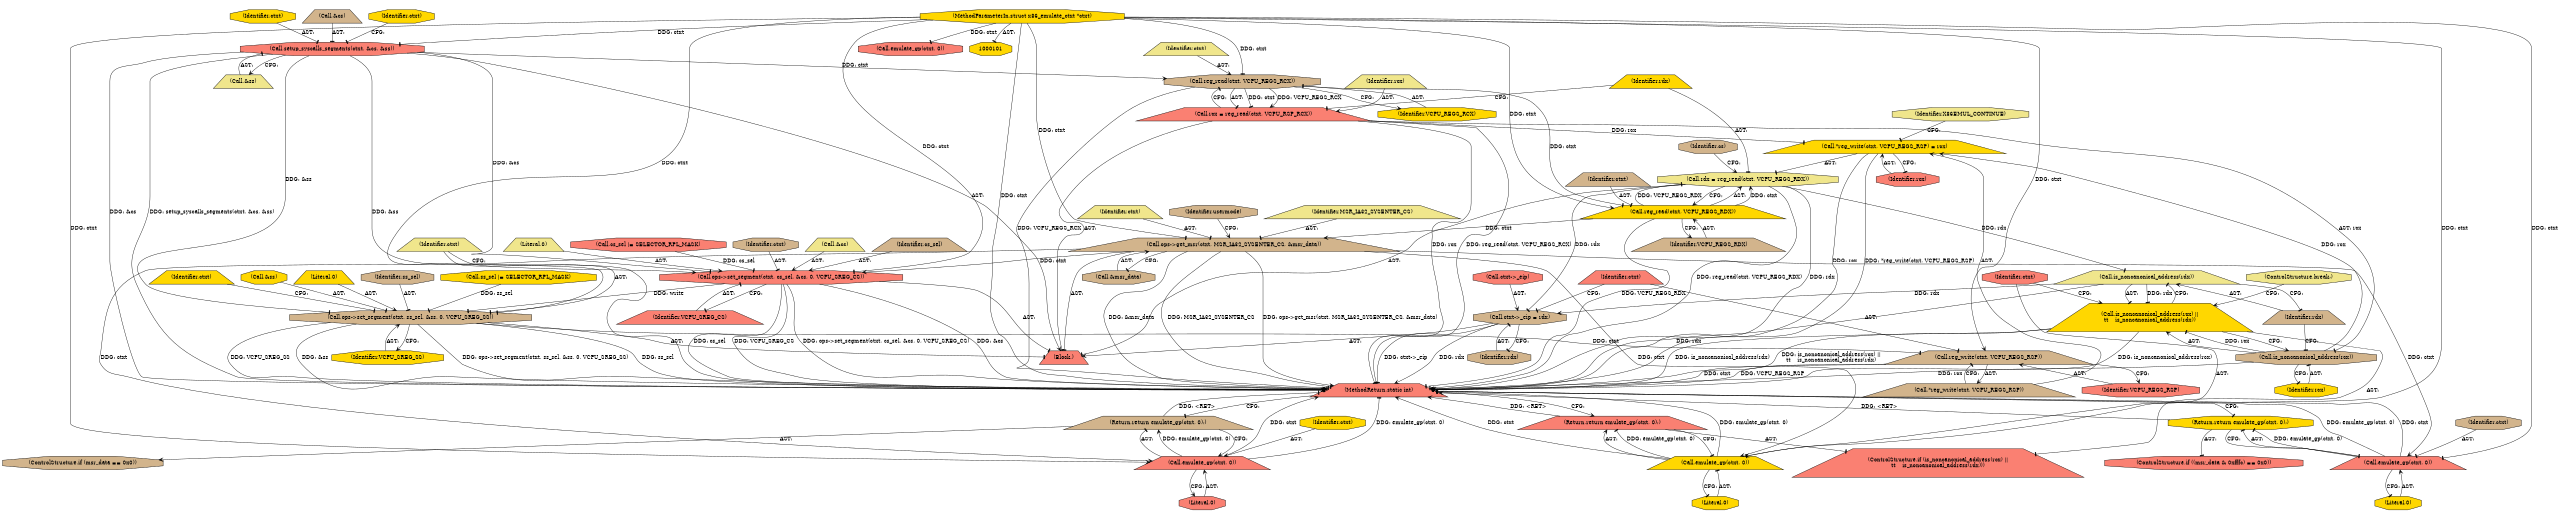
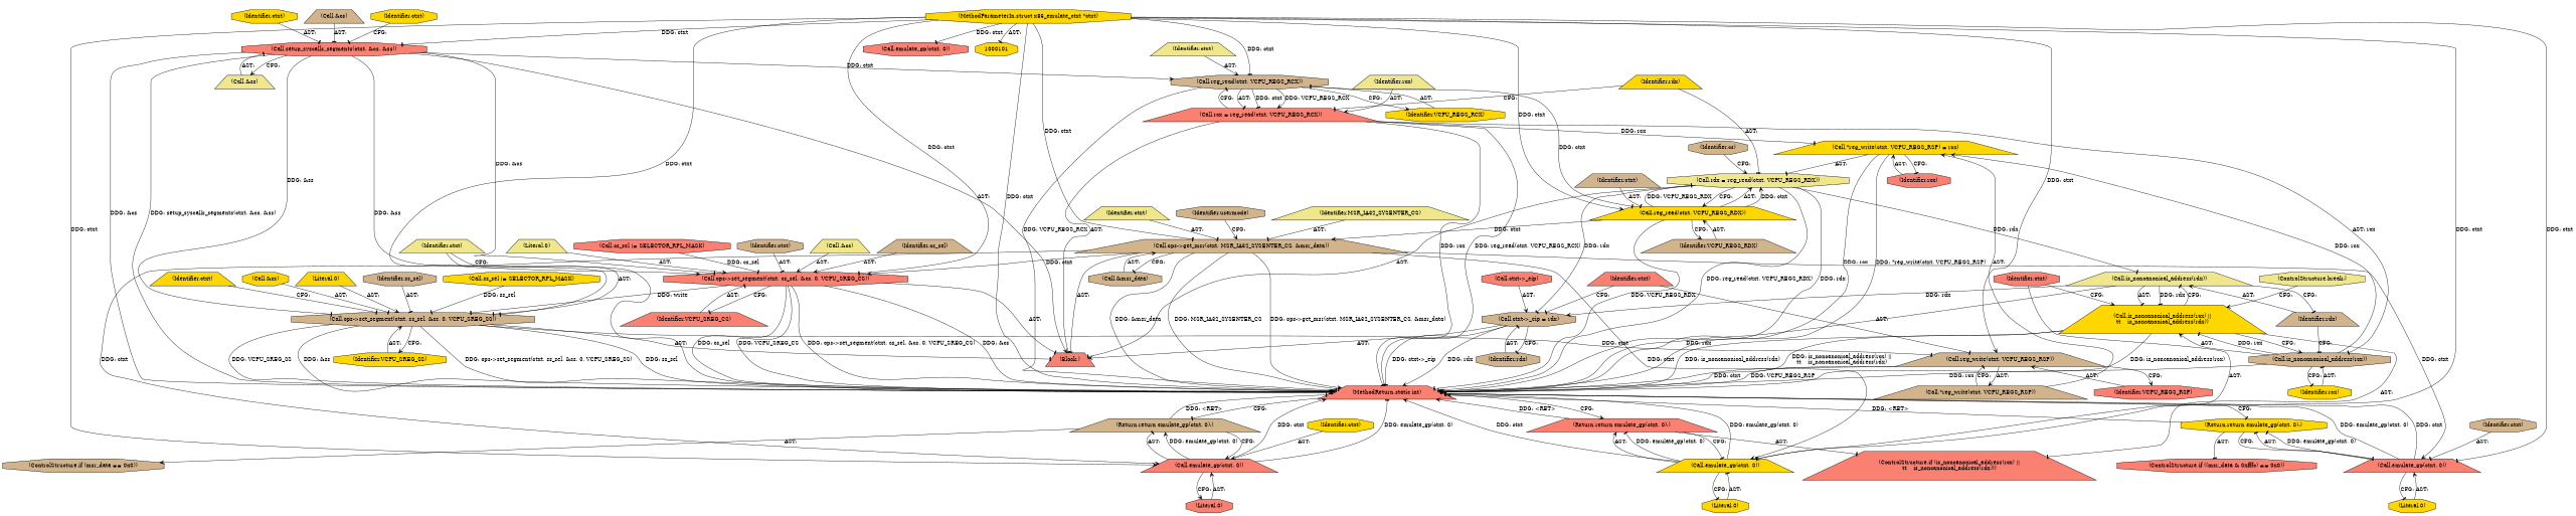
  digraph {
    node [fillcolor=tan shape=octagon style=filled]
    edge [arrowhead=tee]
    n1 [label="(Call,reg_read(ctxt, VCPU_REGS_RCX))"]
-   n2 [fillcolor=salmon label="(Call,rcx = reg_read(ctxt, VCPU_RSP_RCX))" shape=trapezium]
+   n2 [fillcolor=salmon label="(Call,rcx = reg_read(ctxt, VCPU_REGS_RCX))" shape=trapezium]
    n3 [fillcolor=gold label="(Call,reg_read(ctxt, VCPU_REGS_RDX))" shape=trapezium]
    n4 [fillcolor=gold label="(Identifier,VCPU_REGS_RCX)"]
    n5 [fillcolor=salmon label="(MethodReturn,static int)" shape=trapezium]
    n6 [fillcolor=salmon label="(Block,)" shape=trapezium]
    n7 [label="(Call,is_noncanonical_address(rcx))"]
    n8 [fillcolor=gold label="(Call,*reg_write(ctxt, VCPU_REGS_RSP) = rcx)" shape=trapezium]
    n9 [label="(Call,ops->get_msr(ctxt, MSR_IA32_SYSENTER_CS, &msr_data))" shape=trapezium]
    n10 [fillcolor=khaki label="(Call,rdx = reg_read(ctxt, VCPU_REGS_RDX))"]
    n11 [label="(Identifier,VCPU_REGS_RDX)" shape=trapezium]
    n12 [fillcolor=gold label="(Return,return emulate_gp(ctxt, 0);)"]
    n13 [label="(Return,return emulate_gp(ctxt, 0);)" shape=trapezium]
    n14 [fillcolor=salmon label="(Return,return emulate_gp(ctxt, 0);)" shape=trapezium]
    n15 [fillcolor=salmon label="(Call,setup_syscalls_segments(ctxt, &cs, &ss))"]
    n16 [fillcolor=salmon label="(Call,ops->set_segment(ctxt, cs_sel, &cs, 0, VCPU_SREG_CS))"]
    n17 [label="(Call,ops->set_segment(ctxt, ss_sel, &ss, 0, VCPU_SREG_SS))"]
    n18 [fillcolor=khaki label="(Call,&ss)" shape=trapezium]
    n19 [fillcolor=salmon label="(Identifier,VCPU_SREG_CS)" shape=trapezium]
    n20 [label="(Call,reg_write(ctxt, VCPU_REGS_RSP))" shape=trapezium]
    n21 [fillcolor=gold label="(Identifier,VCPU_SREG_SS)"]
    n22 [fillcolor=gold label="(MethodParameterIn,struct x86_emulate_ctxt *ctxt)"]
    n23 [fillcolor=salmon label="(Call,emulate_gp(ctxt, 0))" shape=trapezium]
    n24 [fillcolor=salmon label="(Call,emulate_gp(ctxt, 0))" shape=trapezium]
    n25 [fillcolor=gold label="(Call,emulate_gp(ctxt, 0))" shape=trapezium]
    n26 [fillcolor=salmon label="(Call,emulate_gp(ctxt, 0))"]
    1000101 [fillcolor=gold]
    n28 [label="(Call,&msr_data)"]
    n29 [fillcolor=gold label="(Literal,0)"]
    n30 [fillcolor=salmon label="(Literal,0)"]
    n31 [fillcolor=gold label="(Literal,0)"]
    n32 [fillcolor=salmon label="(Identifier,VCPU_REGS_RSP)"]
    n33 [label="(Call,*reg_write(ctxt, VCPU_REGS_RSP))" shape=trapezium]
    n34 [fillcolor=gold label="(Call,is_noncanonical_address(rcx) ||\n\t\t    is_noncanonical_address(rdx))" shape=trapezium]
    n35 [fillcolor=gold label="(Identifier,rcx)"]
    n36 [fillcolor=salmon label="(Identifier,rcx)"]
    n37 [fillcolor=khaki label="(Call,is_noncanonical_address(rdx))" shape=trapezium]
    n38 [fillcolor=salmon label="(ControlStructure,if (is_noncanonical_address(rcx) ||\n\t\t    is_noncanonical_address(rdx)))" shape=trapezium]
    n39 [label="(Call,ctxt->_eip = rdx)"]
    n40 [label="(Identifier,rdx)" shape=trapezium]
    n41 [label="(Identifier,rdx)"]
    n42 [fillcolor=salmon label="(ControlStructure,if ((msr_data & 0xfffc) == 0x0))"]
    n43 [label="(ControlStructure,if (msr_data == 0x0))"]
    n44 [fillcolor=salmon label="(Identifier,ctxt)" shape=trapezium]
    n45 [fillcolor=salmon label="(Call,ctxt->_eip)"]
    n46 [fillcolor=khaki label="(Identifier,ctxt)" shape=trapezium]
    n47 [fillcolor=gold label="(Identifier,ctxt)" shape=trapezium]
    n48 [fillcolor=salmon label="(Call,cs_sel |= SELECTOR_RPL_MASK)"]
    n49 [fillcolor=gold label="(Call,&ss)"]
    n50 [fillcolor=khaki label="(ControlStructure,break;)"]
    n51 [fillcolor=gold label="(Identifier,rdx)" shape=trapezium]
    n52 [label="(Identifier,ctxt)"]
    n53 [fillcolor=gold label="(Identifier,ctxt)"]
    n54 [label="(Call,&cs)" shape=trapezium]
    n55 [fillcolor=khaki label="(Identifier,ctxt)" shape=trapezium]
    n56 [fillcolor=khaki label="(Identifier,ctxt)" shape=trapezium]
    n57 [label="(Identifier,ctxt)" shape=trapezium]
-   n58 [fillcolor=khaki label="(Identifier,X86EMUL_CONTINUE)"]
    n59 [label="(Identifier,ctxt)"]
    n60 [fillcolor=khaki label="(Identifier,MSR_IA32_SYSENTER_CS)" shape=trapezium]
    n61 [fillcolor=gold label="(Identifier,ctxt)"]
    n62 [fillcolor=khaki label="(Call,&cs)" shape=trapezium]
    n63 [label="(Identifier,usermode)"]
    n64 [fillcolor=khaki label="(Identifier,rcx)" shape=trapezium]
    n65 [label="(Identifier,cs_sel)" shape=trapezium]
    n66 [fillcolor=gold label="(Literal,0)" shape=trapezium]
    n67 [label="(Identifier,ss_sel)"]
    n68 [fillcolor=khaki label="(Literal,0)" shape=trapezium]
    n69 [fillcolor=gold label="(Call,ss_sel |= SELECTOR_RPL_MASK)"]
    n70 [label="(Identifier,cs)"]
    n71 [fillcolor=gold label="(Identifier,ctxt)"]
    n72 [fillcolor=salmon label="(Identifier,ctxt)"]
    n1 -> n2 [label="AST: "]
    n1 -> n2 [label="DDG: ctxt"]
    n1 -> n2 [arrowhead=vee label="DDG: VCPU_REGS_RCX"]
    n1 -> n3 [label="DDG: ctxt"]
    n1 -> n4 [arrowhead=vee label="CFG: "]
    n1 -> n5 [label="DDG: VCPU_REGS_RCX"]
    n2 -> n1 [label="CFG: "]
    n2 -> n5 [label="DDG: reg_read(ctxt, VCPU_REGS_RCX)"]
    n2 -> n5 [label="DDG: rcx"]
    n2 -> n6 [label="AST: "]
    n2 -> n7 [label="AST: rcx"]
    n2 -> n8 [label="DDG: rcx"]
    n3 -> n5 [label="DDG: VCPU_REGS_RDX"]
    n3 -> n9 [arrowhead=vee label="DDG: ctxt"]
    n3 -> n10 [arrowhead=vee label="AST: "]
    n3 -> n10 [arrowhead=vee label="DDG: ctxt"]
    n3 -> n10 [label="DDG: VCPU_REGS_RDX"]
    n3 -> n11 [arrowhead=vee label="CFG: "]
    n4 -> n1 [label="AST: "]
    n5 -> n12 [label="CFG: "]
    n5 -> n13 [label="CFG: "]
    n5 -> n14 [arrowhead=vee label="CFG: "]
    n7 -> n5 [arrowhead=vee label="DDG: rcx"]
    n7 -> n8 [arrowhead=vee label="DDG: rcx"]
    n7 -> n34 [arrowhead=vee label="AST: "]
    n7 -> n34 [label="DDG: rcx"]
    n7 -> n35 [label="CFG: "]
    n8 -> n5 [label="DDG: rcx"]
    n8 -> n5 [label="DDG: *reg_write(ctxt, VCPU_REGS_RSP)"]
    n8 -> n10 [label="AST: "]
    n8 -> n36 [label="CFG: "]
    n9 -> n5 [arrowhead=vee label="DDG: ops->get_msr(ctxt, MSR_IA32_SYSENTER_CS, &msr_data)"]
    n9 -> n5 [label="DDG: &msr_data"]
    n9 -> n5 [label="DDG: MSR_IA32_SYSENTER_CS"]
    n9 -> n6 [label="AST: "]
    n9 -> n16 [arrowhead=vee label="DDG: ctxt"]
    n9 -> n23 [arrowhead=vee label="DDG: ctxt"]
    n9 -> n24 [arrowhead=vee label="DDG: ctxt"]
    n9 -> n25 [arrowhead=vee label="DDG: ctxt"]
    n9 -> n28 [label="CFG: "]
    n10 -> n3 [arrowhead=vee label="CFG: "]
    n10 -> n5 [label="DDG: reg_read(ctxt, VCPU_REGS_RDX)"]
    n10 -> n5 [arrowhead=vee label="DDG: rdx"]
    n10 -> n6 [label="AST: "]
    n10 -> n37 [label="DDG: rdx"]
    n10 -> n39 [label="DDG: rdx"]
    n11 -> n3 [arrowhead=vee label="AST: "]
    n12 -> n5 [arrowhead=vee label="DDG: <RET>"]
    n12 -> n23 [label="CFG: "]
    n12 -> n42 [label="AST: "]
    n13 -> n5 [label="DDG: <RET>"]
    n13 -> n24 [arrowhead=vee label="CFG: "]
    n13 -> n43 [arrowhead=vee label="AST: "]
    n14 -> n5 [arrowhead=vee label="DDG: <RET>"]
    n14 -> n25 [label="CFG: "]
    n14 -> n38 [label="AST: "]
    n15 -> n1 [arrowhead=vee label="DDG: ctxt"]
    n15 -> n5 [arrowhead=vee label="DDG: &cs"]
    n15 -> n5 [arrowhead=vee label="DDG: setup_syscalls_segments(ctxt, &cs, &ss)"]
    n15 -> n5 [label="DDG: &ss"]
    n15 -> n6 [arrowhead=vee label="AST: "]
    n15 -> n16 [label="DDG: &cs"]
    n15 -> n17 [label="DDG: &ss"]
    n15 -> n18 [arrowhead=vee label="CFG: "]
    n16 -> n5 [label="DDG: cs_sel"]
    n16 -> n5 [label="DDG: VCPU_SREG_CS"]
    n16 -> n5 [arrowhead=vee label="DDG: ops->set_segment(ctxt, cs_sel, &cs, 0, VCPU_SREG_CS)"]
    n16 -> n5 [arrowhead=vee label="DDG: &cs"]
    n16 -> n6 [label="AST: "]
    n16 -> n17 [label="DDG: write"]
    n16 -> n19 [label="CFG: "]
    n17 -> n5 [label="DDG: VCPU_SREG_SS"]
    n17 -> n5 [label="DDG: &ss"]
    n17 -> n5 [label="DDG: ops->set_segment(ctxt, ss_sel, &ss, 0, VCPU_SREG_SS)"]
    n17 -> n5 [arrowhead=vee label="DDG: ss_sel"]
    n17 -> n6 [label="AST: "]
    n17 -> n20 [label="DDG: ctxt"]
    n17 -> n21 [arrowhead=vee label="CFG: "]
    n18 -> n15 [label="AST: "]
    n19 -> n16 [label="AST: "]
    n20 -> n5 [arrowhead=vee label="DDG: VCPU_REGS_RSP"]
    n20 -> n5 [arrowhead=vee label="DDG: ctxt"]
    n20 -> n32 [arrowhead=vee label="CFG: "]
    n20 -> n33 [arrowhead=vee label="AST: "]
    n21 -> n17 [arrowhead=vee label="AST: "]
    n22 -> n1 [label="DDG: ctxt"]
    n22 -> n3 [arrowhead=vee label="DDG: ctxt"]
    n22 -> n5 [arrowhead=vee label="DDG: ctxt"]
    n22 -> n9 [label="DDG: ctxt"]
    n22 -> n15 [label="DDG: ctxt"]
    n22 -> n16 [label="DDG: ctxt"]
    n22 -> n17 [label="DDG: ctxt"]
    n22 -> n20 [arrowhead=vee label="DDG: ctxt"]
    n22 -> n23 [label="DDG: ctxt"]
    n22 -> n24 [arrowhead=vee label="DDG: ctxt"]
    n22 -> n25 [arrowhead=vee label="DDG: ctxt"]
    n22 -> n26 [label="DDG: ctxt"]
    n22 -> 1000101 [label="AST: "]
    n23 -> n5 [label="DDG: ctxt"]
    n23 -> n5 [label="DDG: emulate_gp(ctxt, 0)"]
    n23 -> n12 [label="AST: "]
    n23 -> n12 [label="DDG: emulate_gp(ctxt, 0)"]
    n23 -> n29 [label="CFG: "]
    n24 -> n5 [label="DDG: emulate_gp(ctxt, 0)"]
    n24 -> n5 [arrowhead=vee label="DDG: ctxt"]
    n24 -> n13 [label="AST: "]
    n24 -> n13 [arrowhead=vee label="DDG: emulate_gp(ctxt, 0)"]
    n24 -> n30 [arrowhead=vee label="CFG: "]
    n25 -> n5 [label="DDG: emulate_gp(ctxt, 0)"]
    n25 -> n5 [arrowhead=vee label="DDG: ctxt"]
    n25 -> n14 [arrowhead=vee label="AST: "]
    n25 -> n14 [label="DDG: emulate_gp(ctxt, 0)"]
    n25 -> n31 [label="CFG: "]
    n28 -> n9 [arrowhead=vee label="AST: "]
    n29 -> n23 [arrowhead=vee label="AST: "]
    n30 -> n24 [arrowhead=vee label="AST: "]
    n31 -> n25 [label="AST: "]
    n32 -> n20 [arrowhead=vee label="AST: "]
    n33 -> n8 [arrowhead=vee label="AST: "]
    n33 -> n20 [label="CFG: "]
    n34 -> n5 [label="DDG: is_noncanonical_address(rcx)"]
    n34 -> n5 [label="DDG: is_noncanonical_address(rdx)"]
    n34 -> n5 [label="DDG: is_noncanonical_address(rcx) ||\n\t\t    is_noncanonical_address(rdx)"]
    n34 -> n7 [arrowhead=vee label="CFG: "]
    n34 -> n37 [label="CFG: "]
    n34 -> n38 [label="AST: "]
    n35 -> n7 [label="AST: "]
    n36 -> n8 [arrowhead=vee label="AST: "]
    n37 -> n5 [label="DDG: rdx"]
    n37 -> n34 [label="AST: "]
    n37 -> n34 [label="DDG: rdx"]
    n37 -> n39 [arrowhead=vee label="DDG: rdx"]
    n37 -> n40 [label="CFG: "]
    n39 -> n5 [label="DDG: ctxt->_eip"]
    n39 -> n5 [arrowhead=vee label="DDG: rdx"]
    n39 -> n6 [arrowhead=vee label="AST: "]
    n39 -> n41 [label="CFG: "]
    n40 -> n7 [label="CFG: "]
    n40 -> n37 [arrowhead=vee label="AST: "]
    n41 -> n39 [label="AST: "]
    n44 -> n20 [label="AST: "]
    n44 -> n39 [label="CFG: "]
    n45 -> n39 [arrowhead=vee label="AST: "]
    n46 -> n9 [label="AST: "]
    n47 -> n17 [label="CFG: "]
    n48 -> n16 [label="DDG: cs_sel"]
    n49 -> n17 [label="AST: "]
    n50 -> n34 [arrowhead=vee label="CFG: "]
    n51 -> n2 [label="CFG: "]
    n51 -> n10 [label="AST: "]
    n52 -> n23 [label="AST: "]
    n53 -> n15 [label="AST: "]
    n54 -> n15 [label="AST: "]
    n55 -> n1 [arrowhead=vee label="AST: "]
    n56 -> n16 [arrowhead=vee label="CFG: "]
    n56 -> n17 [label="AST: "]
    n57 -> n3 [label="AST: "]
-   n58 -> n8 [label="CFG: "]
    n59 -> n16 [label="AST: "]
    n60 -> n9 [label="AST: "]
    n61 -> n24 [arrowhead=vee label="AST: "]
    n62 -> n16 [arrowhead=vee label="AST: "]
    n63 -> n9 [arrowhead=vee label="CFG: "]
    n64 -> n2 [arrowhead=vee label="AST: "]
    n65 -> n16 [arrowhead=vee label="AST: "]
    n66 -> n17 [arrowhead=vee label="AST: "]
    n67 -> n17 [label="AST: "]
    n68 -> n16 [arrowhead=vee label="AST: "]
    n69 -> n17 [label="DDG: ss_sel"]
    n70 -> n10 [arrowhead=vee label="CFG: "]
    n71 -> n15 [label="CFG: "]
    n72 -> n25 [label="AST: "]
    n72 -> n34 [arrowhead=vee label="CFG: "]
  }
